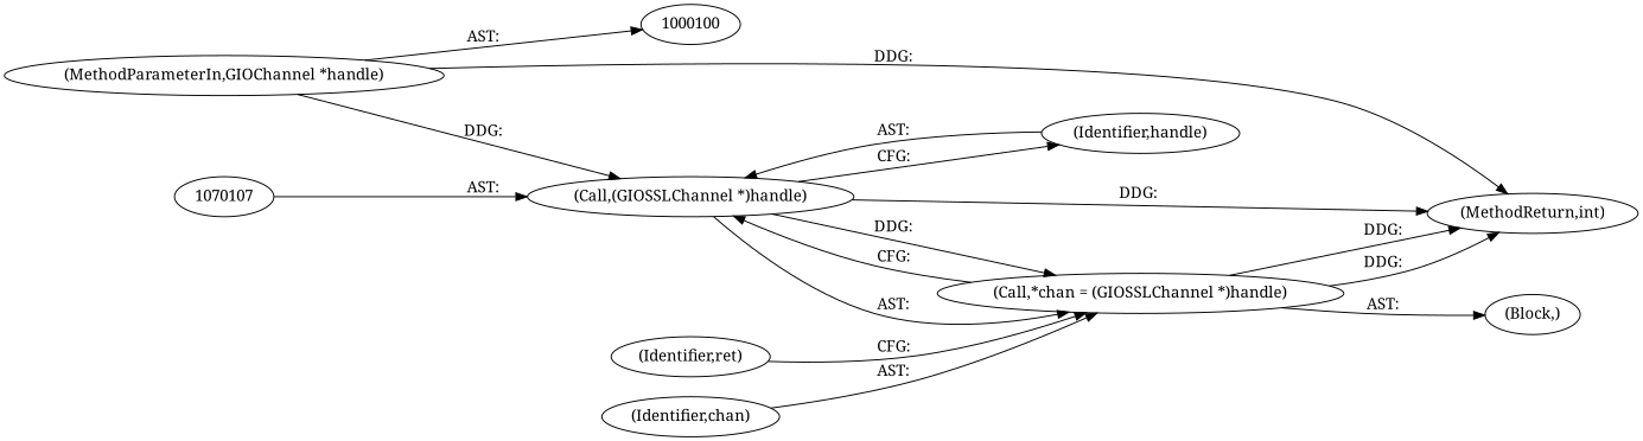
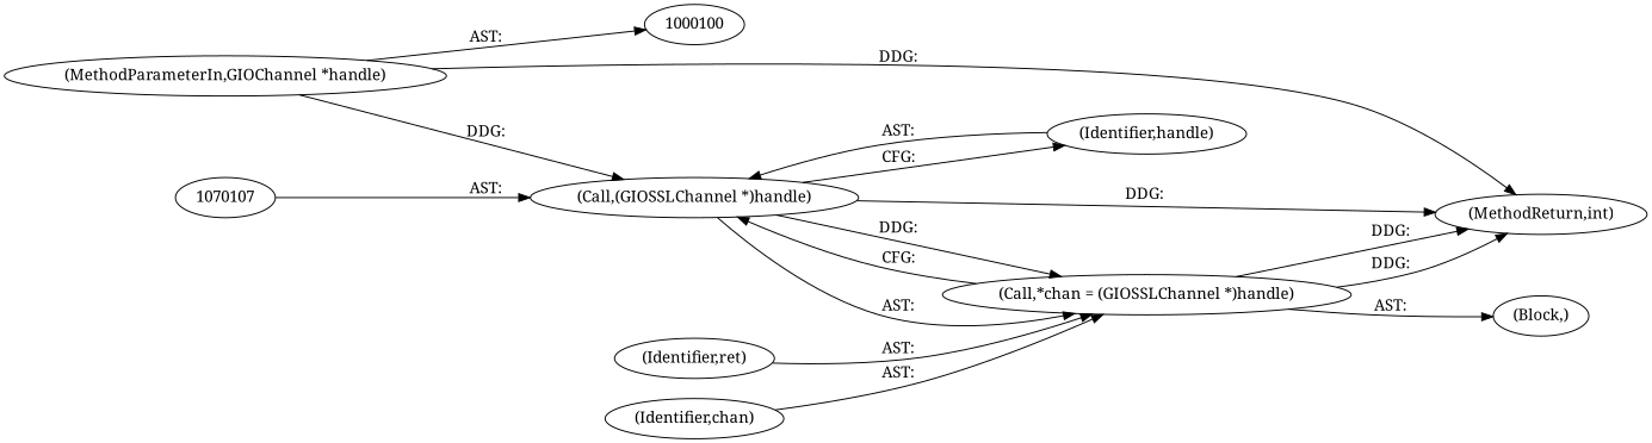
  digraph {
    fontname="Noto Serif"
    rankdir=LR
    node [fontname="Noto Serif"]
    edge [fontname="Noto Serif"]
    n1 [label="(MethodParameterIn,GIOChannel *handle)"]
    n2 [label="(Call,(GIOSSLChannel *)handle)"]
    n3 [label="(MethodReturn,int)"]
    1000100
    n5 [label="(Call,*chan = (GIOSSLChannel *)handle)"]
    n6 [label="(Identifier,handle)"]
    n7 [label="(Block,)"]
    n8 [label="(Identifier,chan)"]
    n9 [label="(Identifier,ret)"]
    n10 [label=1070107]
    n1 -> n2 [label="DDG: "]
    n1 -> n3 [label="DDG: "]
    n1 -> 1000100 [label="AST: "]
    n2 -> n3 [label="DDG: "]
    n2 -> n5 [label="AST: "]
    n2 -> n5 [label="DDG: "]
    n2 -> n6 [label="CFG: "]
    n5 -> n2 [label="CFG: "]
    n5 -> n3 [label="DDG: "]
    n5 -> n3 [label="DDG: "]
    n5 -> n7 [label="AST: "]
    n6 -> n2 [label="AST: "]
    n8 -> n5 [label="AST: "]
-   n9 -> n5 [label="CFG: "]
+   n9 -> n5 [label="AST: "]
    n10 -> n2 [label="AST: "]
  }
